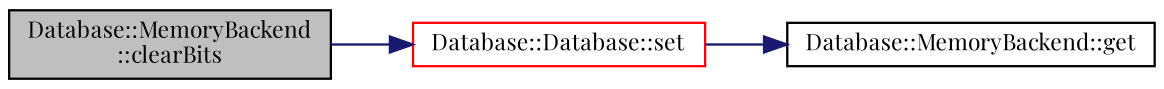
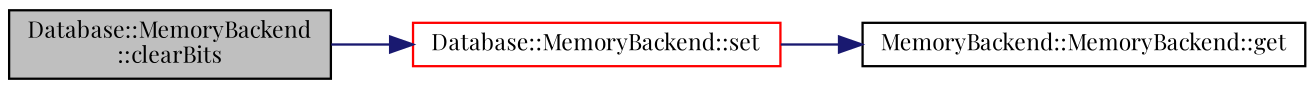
  digraph {
    fontname="Playfair Display"
    rankdir=LR
    node [color=black fillcolor=white fontname="Playfair Display" fontsize=10 shape=record style=filled]
    edge [color=midnightblue fontname="Playfair Display" fontsize=10 labelfontname=Helvetica labelfontsize=10 style=solid]
    n1 [fillcolor=grey75 fontcolor=black height=0.2 label="Database::MemoryBackend\l::clearBits" width=0.4]
-   n2 [color=red height=0.2 label="Database::Database::set" width=0.4]
-   n3 [height=0.2 label="Database::MemoryBackend::get" width=0.4]
+   n2 [color=red height=0.2 label="Database::MemoryBackend::set" width=0.4]
+   n3 [height=0.2 label="MemoryBackend::MemoryBackend::get" width=0.4]
    n1 -> n2
    n2 -> n3
  }
